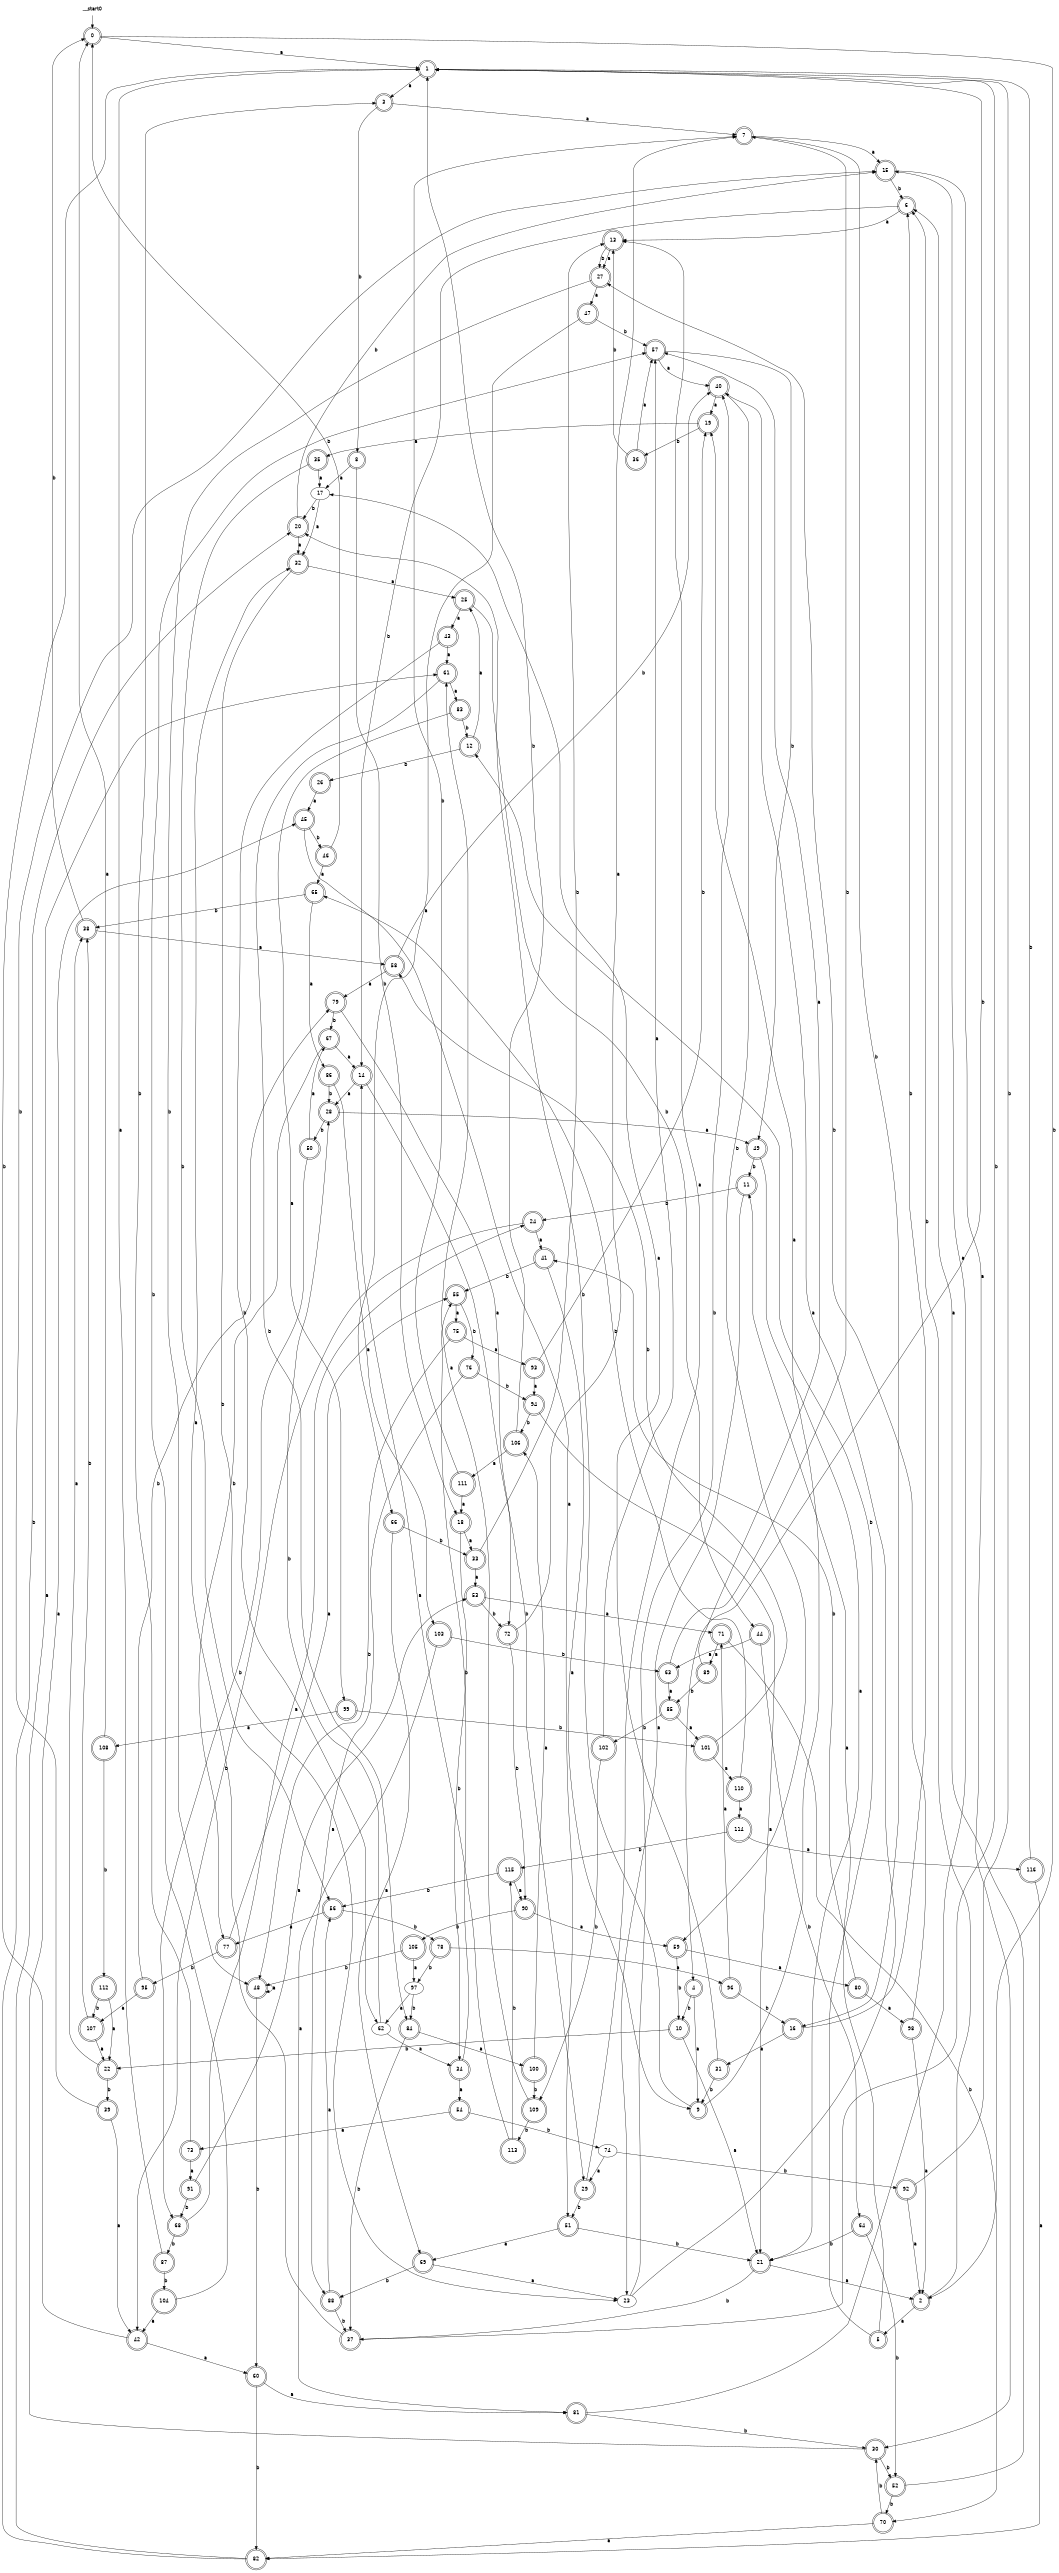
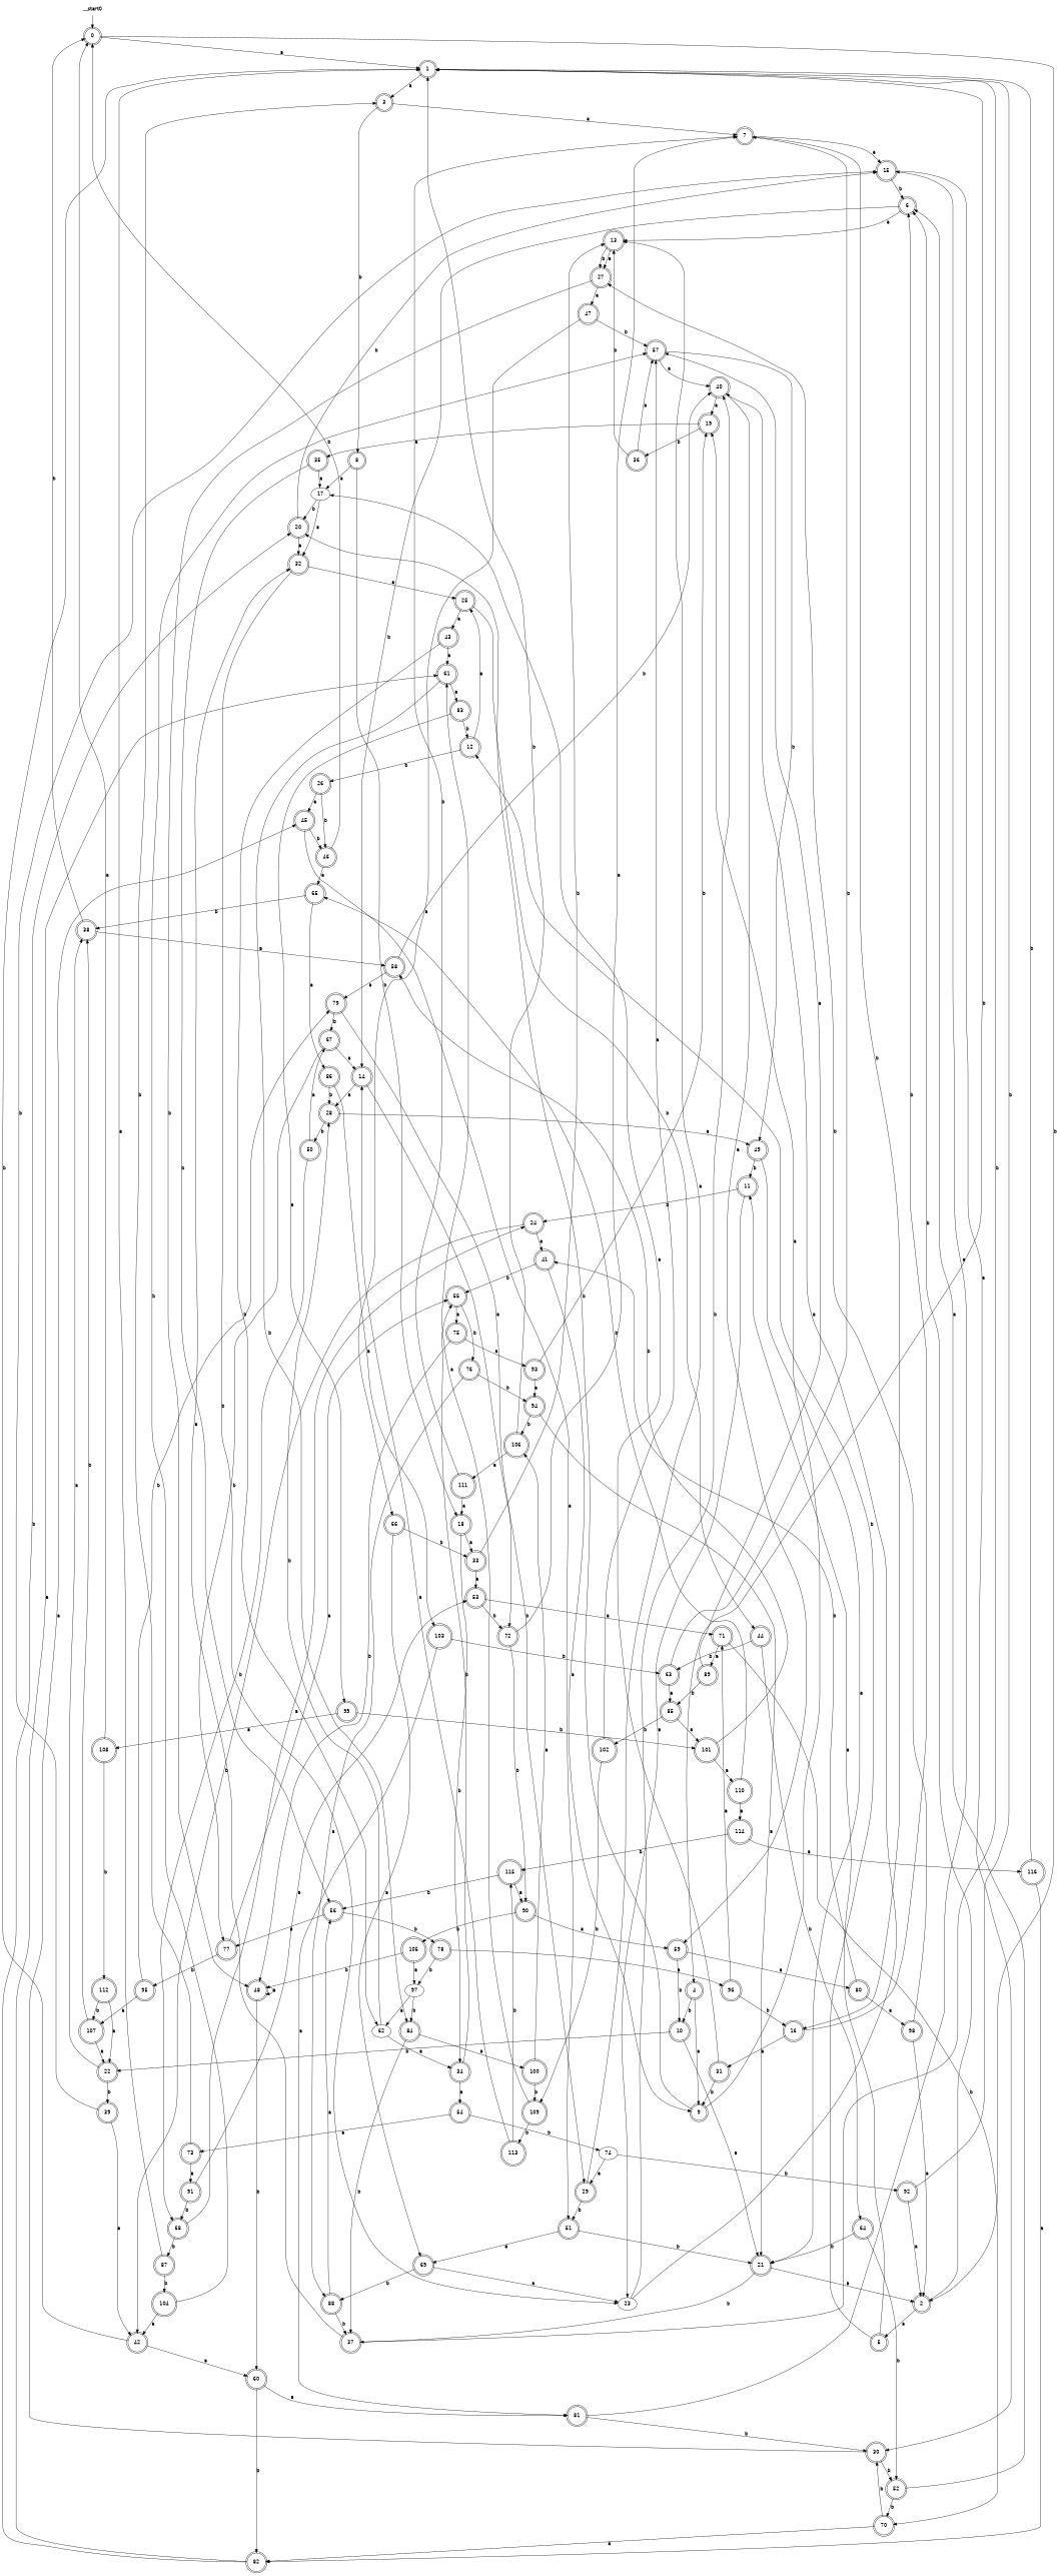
  digraph {
    fontname="DejaVu Sans"
    node [fontname="DejaVu Sans" shape=doublecircle]
    edge [fontname="DejaVu Sans"]
    __start0 [shape=none]
    0
    1
    2
    3
    4
    5
    6
    7
    8
    9
    10
    11
    12
    13
    14
    15
    16
    17 [shape=""]
    18
    19
    20
    21
    22
    23 [shape=""]
    24
    25
    26
    27
    28
    29
    30
    31
    32
    33
    34
    35
    36
    37
    38
    39
    40
    41
    42
    43
    44
    45
    46
    47
    48
    49
    50
    51
    52
    53
    54
    55
    56
    57
    58
    59
    60
    61
    62 [shape=""]
    63
    64
    65
    66
    67
    68
    69
    70
    71
    72
    73
    74 [shape=""]
    75
    76
    77
    78
    79
    80
    81
    82
    83
    84
    85
    86
    87
    88
    89
    90
    91
    92
    93
    94
    95
    96
    97 [shape=""]
    98
    99
    100
    101
    102
    103
    104
    105
    106
    107
    108
    109
    110
    111
    112
    113
    114
    115
    116
    __start0 -> 0
    0 -> 1 [label=a]
    0 -> 2 [label=b]
    1 -> 3 [label=a]
    1 -> 4 [label=b]
    2 -> 5 [label=a]
    2 -> 6 [label=b]
    3 -> 7 [label=a]
    3 -> 8 [label=b]
    4 -> 9 [label=a]
    4 -> 10 [label=b]
    5 -> 11 [label=a]
    5 -> 12 [label=b]
    6 -> 13 [label=a]
    6 -> 14 [label=b]
    7 -> 15 [label=a]
    7 -> 16 [label=b]
    8 -> 17 [label=a]
    8 -> 18 [label=b]
    9 -> 19 [label=a]
    9 -> 20 [label=b]
    10 -> 21 [label=a]
    10 -> 22 [label=b]
    11 -> 23 [label=a]
    11 -> 24 [label=b]
    12 -> 25 [label=a]
    12 -> 26 [label=b]
    13 -> 27 [label=a]
    13 -> 27 [label=b]
    14 -> 28 [label=a]
    14 -> 29 [label=b]
    15 -> 6 [label=b]
    15 -> 30 [label=a]
    16 -> 6 [label=b]
    16 -> 31 [label=a]
    17 -> 20 [label=b]
    17 -> 32 [label=a]
    18 -> 33 [label=a]
    18 -> 34 [label=b]
    19 -> 35 [label=a]
    19 -> 36 [label=b]
    20 -> 15 [label=b]
    20 -> 32 [label=a]
    21 -> 2 [label=a]
    21 -> 37 [label=b]
    22 -> 38 [label=a]
    22 -> 39 [label=b]
    23 -> 40 [label=a]
    23 -> 40 [label=b]
    24 -> 41 [label=a]
    24 -> 42 [label=b]
    25 -> 43 [label=a]
    25 -> 44 [label=b]
    26 -> 45 [label=a]
+   26 -> 46 [label=b]
    27 -> 47 [label=a]
    27 -> 48 [label=b]
    28 -> 49 [label=a]
    28 -> 50 [label=b]
    29 -> 13 [label=a]
    29 -> 51 [label=b]
    30 -> 45 [label=a]
    30 -> 52 [label=b]
    31 -> 9 [label=b]
    31 -> 17 [label=a]
    32 -> 23 [label=b]
    32 -> 25 [label=a]
    33 -> 13 [label=b]
    33 -> 53 [label=a]
    34 -> 54 [label=a]
    34 -> 55 [label=b]
    35 -> 17 [label=a]
    35 -> 56 [label=b]
    36 -> 13 [label=b]
    36 -> 57 [label=a]
    37 -> 1 [label=b]
    37 -> 32 [label=a]
    38 -> 0 [label=b]
    38 -> 58 [label=a]
    39 -> 15 [label=b]
    39 -> 42 [label=a]
    40 -> 19 [label=a]
-   40 -> 59 [label=b]
+   40 -> 59 [label=a]
    41 -> 9 [label=a]
    41 -> 55 [label=b]
    42 -> 1 [label=b]
    42 -> 60 [label=a]
    43 -> 61 [label=a]
    43 -> 62 [label=b]
-   44 -> 63 [label=a]
+   44 -> 63 [label=b]
    44 -> 64 [label=b]
    45 -> 46 [label=b]
    45 -> 51 [label=a]
    46 -> 0 [label=b]
    46 -> 65 [label=a]
    47 -> 57 [label=b]
    47 -> 66 [label=a]
    48 -> 48 [label=a]
    48 -> 60 [label=b]
    49 -> 11 [label=b]
    49 -> 21 [label=a]
    50 -> 67 [label=a]
    50 -> 68 [label=b]
    51 -> 21 [label=b]
    51 -> 69 [label=a]
    52 -> 6 [label=a]
    52 -> 70 [label=b]
    53 -> 71 [label=a]
    53 -> 72 [label=b]
    54 -> 73 [label=a]
    54 -> 74 [label=b]
    55 -> 75 [label=a]
    55 -> 76 [label=b]
    56 -> 77 [label=a]
    56 -> 78 [label=b]
    57 -> 40 [label=a]
    57 -> 49 [label=b]
    58 -> 40 [label=b]
    58 -> 79 [label=a]
    59 -> 10 [label=b]
    59 -> 80 [label=a]
    60 -> 81 [label=a]
    60 -> 82 [label=b]
    61 -> 83 [label=a]
    61 -> 84 [label=b]
    62 -> 28 [label=b]
    62 -> 34 [label=a]
    63 -> 7 [label=b]
    63 -> 85 [label=a]
    64 -> 21 [label=b]
    64 -> 52 [label=b]
    65 -> 38 [label=b]
    65 -> 86 [label=a]
    66 -> 33 [label=b]
    66 -> 69 [label=a]
    67 -> 14 [label=a]
    67 -> 77 [label=b]
    68 -> 24 [label=a]
    68 -> 87 [label=b]
    69 -> 23 [label=a]
    69 -> 88 [label=b]
    70 -> 30 [label=b]
    70 -> 82 [label=a]
    71 -> 70 [label=b]
    71 -> 89 [label=a]
    72 -> 7 [label=a]
    72 -> 90 [label=b]
    73 -> 3 [label=b]
    73 -> 91 [label=a]
    74 -> 29 [label=a]
    74 -> 92 [label=b]
    75 -> 48 [label=b]
    75 -> 93 [label=a]
    76 -> 88 [label=a]
    76 -> 94 [label=b]
    77 -> 55 [label=a]
    77 -> 95 [label=b]
    78 -> 96 [label=a]
    78 -> 97 [label=b]
    79 -> 67 [label=b]
    79 -> 72 [label=a]
    80 -> 41 [label=b]
    80 -> 98 [label=a]
    81 -> 15 [label=a]
    81 -> 30 [label=b]
    82 -> 20 [label=b]
    82 -> 61 [label=a]
    83 -> 12 [label=b]
    83 -> 99 [label=a]
    84 -> 37 [label=b]
    84 -> 100 [label=a]
    85 -> 101 [label=a]
    85 -> 102 [label=b]
    86 -> 28 [label=b]
    86 -> 103 [label=a]
    87 -> 1 [label=a]
    87 -> 104 [label=b]
    88 -> 37 [label=b]
    88 -> 56 [label=a]
    89 -> 57 [label=a]
    89 -> 85 [label=b]
    90 -> 59 [label=a]
    90 -> 105 [label=b]
    91 -> 53 [label=a]
    91 -> 68 [label=b]
    92 -> 1 [label=b]
    92 -> 2 [label=a]
    93 -> 19 [label=b]
    93 -> 94 [label=a]
    94 -> 21 [label=a]
    94 -> 106 [label=b]
    95 -> 79 [label=b]
    95 -> 107 [label=a]
    96 -> 16 [label=b]
    96 -> 71 [label=a]
    97 -> 62 [label=a]
    97 -> 84 [label=b]
    98 -> 2 [label=a]
    98 -> 27 [label=b]
    99 -> 101 [label=b]
    99 -> 108 [label=a]
    100 -> 106 [label=a]
    100 -> 109 [label=b]
    101 -> 58 [label=b]
    101 -> 110 [label=a]
    102 -> 57 [label=a]
    102 -> 109 [label=b]
    103 -> 63 [label=b]
    103 -> 81 [label=a]
    104 -> 42 [label=a]
    104 -> 57 [label=b]
    105 -> 48 [label=b]
    105 -> 97 [label=a]
    106 -> 1 [label=b]
    106 -> 111 [label=a]
    107 -> 22 [label=a]
    107 -> 38 [label=b]
    108 -> 0 [label=a]
    108 -> 112 [label=b]
    109 -> 61 [label=a]
    109 -> 113 [label=b]
    110 -> 65 [label=b]
    110 -> 114 [label=a]
    111 -> 7 [label=b]
    111 -> 18 [label=a]
    112 -> 22 [label=a]
    112 -> 107 [label=b]
    113 -> 14 [label=a]
    113 -> 115 [label=b]
    114 -> 115 [label=b]
    114 -> 116 [label=a]
    115 -> 56 [label=b]
    115 -> 90 [label=a]
    116 -> 1 [label=b]
    116 -> 82 [label=a]
  }
